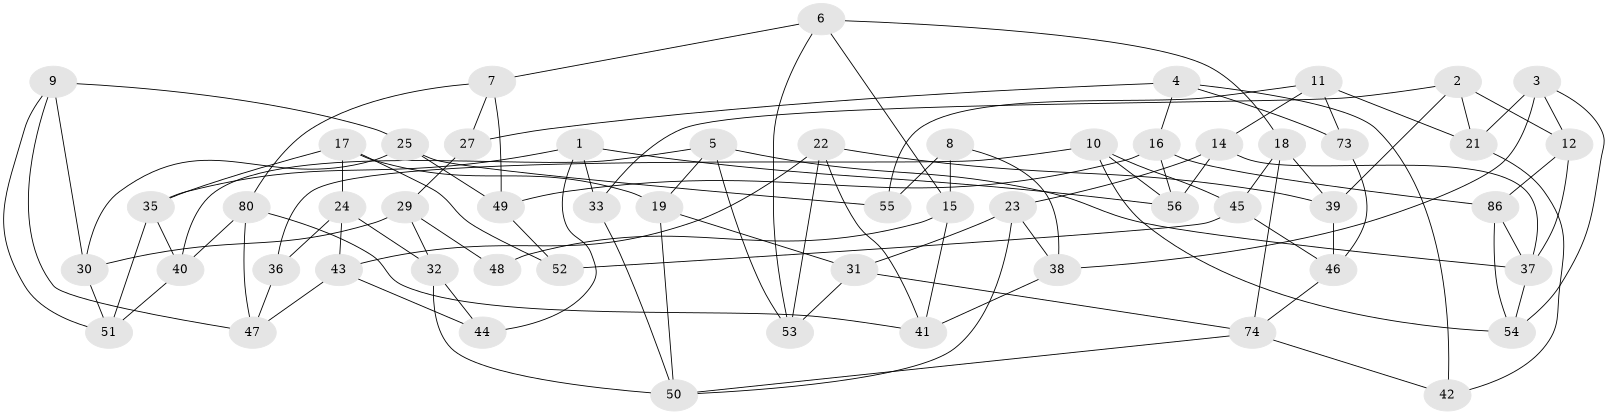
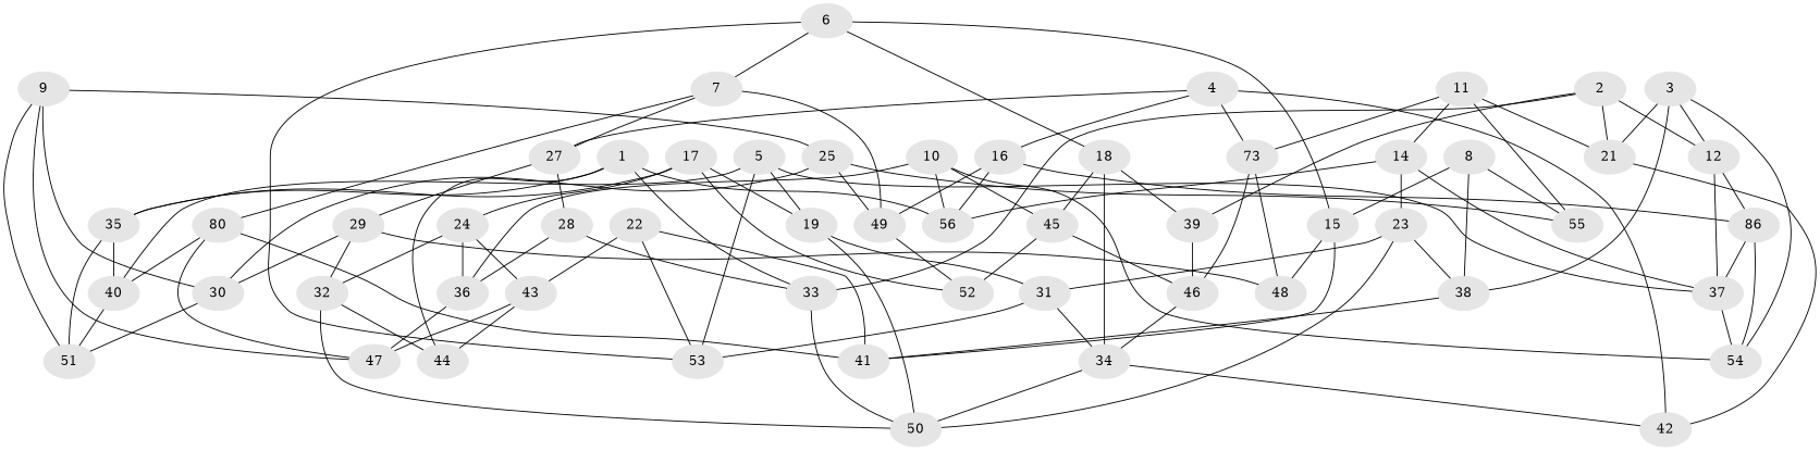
  graph {
    node [color=gray90 style=filled]
    1
    33
    35
    44
    56
    50
    40
    51
    2
    12
    21
    39
    37
    n14 [label=86]
    42
    46
    3
    38
    54
    41
    n21 [label=73]
    4
    16
    27
    48
    49
+   28
    29
    5
    19
    53
    31
    6
    7
    15
    18
    n37 [label=80]
    45
-   34 [label=74]
+   34
    47
    52
    8
    55
    9
    25
    30
    10
    36
    11
    14
    23
    17
    24
    43
    32
    22
    1 -- 33
    1 -- 35
    1 -- 44
    1 -- 56
    33 -- 50
    35 -- 40
    35 -- 51
    40 -- 51
    2 -- 33
    2 -- 12
    2 -- 21
    2 -- 39
    12 -- 37
    12 -- n14
    21 -- 42
    39 -- 46
    37 -- 54
    n14 -- 37
    n14 -- 54
    46 -- 34
    3 -- 12
    3 -- 21
    3 -- 38
    3 -- 54
    38 -- 41
    n21 -- 46
+   n21 -- 48
    4 -- 42
    4 -- n21
    4 -- 16
    4 -- 27
    16 -- 56
    16 -- n14
    16 -- 49
+   27 -- 28
    27 -- 29
    49 -- 52
+   28 -- 33
+   28 -- 36
    29 -- 48
    29 -- 30
    29 -- 32
    5 -- 40
    5 -- 37
    5 -- 19
    5 -- 53
    19 -- 50
    19 -- 31
    31 -- 53
    31 -- 34
    6 -- 53
    6 -- 7
    6 -- 15
    6 -- 18
    7 -- 27
    7 -- 49
    7 -- n37
    15 -- 41
    15 -- 48
    18 -- 39
    18 -- 45
    18 -- 34
    n37 -- 40
    n37 -- 41
    n37 -- 47
    45 -- 46
    45 -- 52
    34 -- 50
    34 -- 42
    8 -- 38
    8 -- 15
    8 -- 55
    9 -- 51
    9 -- 47
    9 -- 25
    9 -- 30
    25 -- 49
    25 -- 55
    25 -- 30
    30 -- 51
    10 -- 56
    10 -- 54
    10 -- 45
    10 -- 36
    36 -- 47
    11 -- 21
    11 -- n21
    11 -- 55
    11 -- 14
    14 -- 56
    14 -- 37
    14 -- 23
    23 -- 50
    23 -- 38
    23 -- 31
    17 -- 35
    17 -- 19
    17 -- 52
    17 -- 24
    24 -- 36
    24 -- 43
    24 -- 32
    43 -- 44
    43 -- 47
    32 -- 44
    32 -- 50
-   22 -- 39
    22 -- 41
    22 -- 53
    22 -- 43
  }
